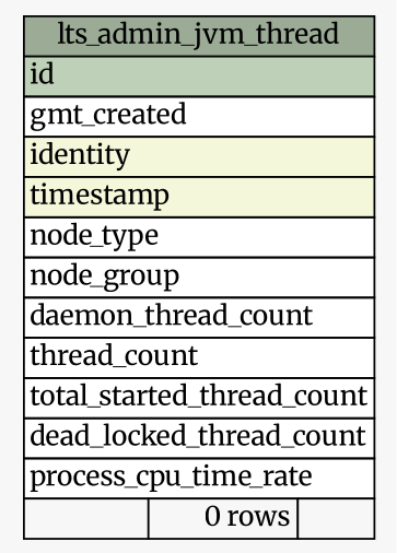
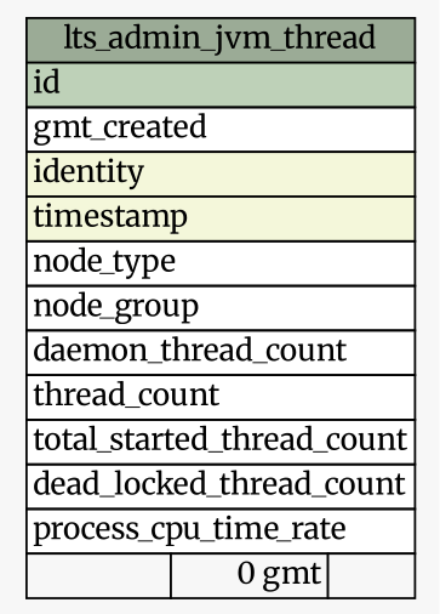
  digraph {
    bgcolor="#f7f7f7"
    fontname=Merriweather
    fontsize=14
    nodesep=0.18
    rankdir=RL
    ranksep=0.46
-   n1 [fontname=Merriweather fontsize=14 label=<     <TABLE BORDER="0" CELLBORDER="1" CELLSPACING="0" BGCOLOR="#ffffff">       <TR><TD COLSPAN="3" BGCOLOR="#9bab96" ALIGN="CENTER">lts_admin_jvm_thread</TD></TR>       <TR><TD PORT="id" COLSPAN="3" BGCOLOR="#bed1b8" ALIGN="LEFT">id</TD></TR>       <TR><TD PORT="gmt_created" COLSPAN="3" ALIGN="LEFT">gmt_created</TD></TR>       <TR><TD PORT="identity" COLSPAN="3" BGCOLOR="#f4f7da" ALIGN="LEFT">identity</TD></TR>       <TR><TD PORT="timestamp" COLSPAN="3" BGCOLOR="#f4f7da" ALIGN="LEFT">timestamp</TD></TR>       <TR><TD PORT="node_type" COLSPAN="3" ALIGN="LEFT">node_type</TD></TR>       <TR><TD PORT="node_group" COLSPAN="3" ALIGN="LEFT">node_group</TD></TR>       <TR><TD PORT="daemon_thread_count" COLSPAN="3" ALIGN="LEFT">daemon_thread_count</TD></TR>       <TR><TD PORT="thread_count" COLSPAN="3" ALIGN="LEFT">thread_count</TD></TR>       <TR><TD PORT="total_started_thread_count" COLSPAN="3" ALIGN="LEFT">total_started_thread_count</TD></TR>       <TR><TD PORT="dead_locked_thread_count" COLSPAN="3" ALIGN="LEFT">dead_locked_thread_count</TD></TR>       <TR><TD PORT="process_cpu_time_rate" COLSPAN="3" ALIGN="LEFT">process_cpu_time_rate</TD></TR>       <TR><TD ALIGN="LEFT" BGCOLOR="#f7f7f7">  </TD><TD ALIGN="RIGHT" BGCOLOR="#f7f7f7">0 rows</TD><TD ALIGN="RIGHT" BGCOLOR="#f7f7f7">  </TD></TR>     </TABLE>> shape=plaintext]
+   n1 [fontname=Merriweather fontsize=14 label=<     <TABLE BORDER="0" CELLBORDER="1" CELLSPACING="0" BGCOLOR="#ffffff">       <TR><TD COLSPAN="3" BGCOLOR="#9bab96" ALIGN="CENTER">lts_admin_jvm_thread</TD></TR>       <TR><TD PORT="id" COLSPAN="3" BGCOLOR="#bed1b8" ALIGN="LEFT">id</TD></TR>       <TR><TD PORT="gmt_created" COLSPAN="3" ALIGN="LEFT">gmt_created</TD></TR>       <TR><TD PORT="identity" COLSPAN="3" BGCOLOR="#f4f7da" ALIGN="LEFT">identity</TD></TR>       <TR><TD PORT="timestamp" COLSPAN="3" BGCOLOR="#f4f7da" ALIGN="LEFT">timestamp</TD></TR>       <TR><TD PORT="node_type" COLSPAN="3" ALIGN="LEFT">node_type</TD></TR>       <TR><TD PORT="node_group" COLSPAN="3" ALIGN="LEFT">node_group</TD></TR>       <TR><TD PORT="daemon_thread_count" COLSPAN="3" ALIGN="LEFT">daemon_thread_count</TD></TR>       <TR><TD PORT="thread_count" COLSPAN="3" ALIGN="LEFT">thread_count</TD></TR>       <TR><TD PORT="total_started_thread_count" COLSPAN="3" ALIGN="LEFT">total_started_thread_count</TD></TR>       <TR><TD PORT="dead_locked_thread_count" COLSPAN="3" ALIGN="LEFT">dead_locked_thread_count</TD></TR>       <TR><TD PORT="process_cpu_time_rate" COLSPAN="3" ALIGN="LEFT">process_cpu_time_rate</TD></TR>       <TR><TD ALIGN="LEFT" BGCOLOR="#f7f7f7">  </TD><TD ALIGN="RIGHT" BGCOLOR="#f7f7f7">0 gmt</TD><TD ALIGN="RIGHT" BGCOLOR="#f7f7f7">  </TD></TR>     </TABLE>> shape=plaintext]
  }
